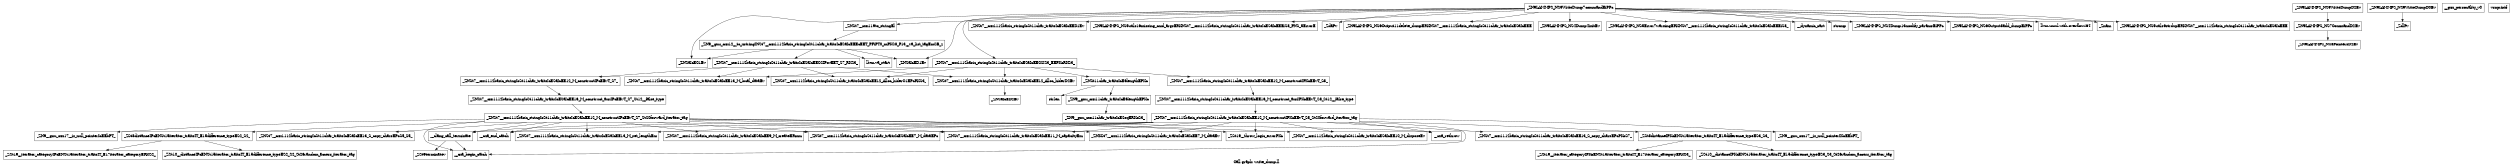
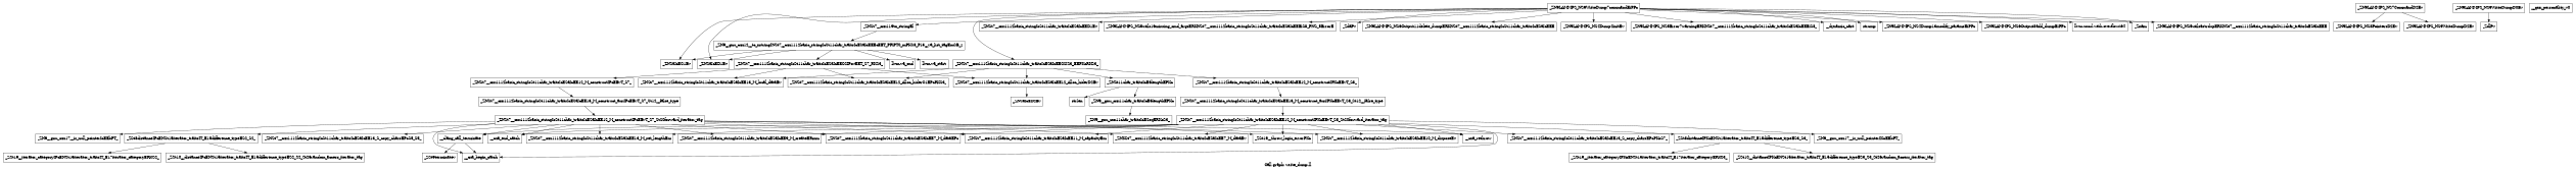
  digraph {
    label="Call graph: write_dump.ll"
    node [shape=record]
    n1 [label="{_ZN9LAMMPS_NS9WriteDump7commandEiPPc}"]
    n2 [label="{_ZNSaIcEC1Ev}"]
    n3 [label="{_ZNSt7__cxx1112basic_stringIcSt11char_traitsIcESaIcEEC2IS3_EEPKcRKS3_}"]
    n4 [label="{_ZNSaIcED1Ev}"]
    n5 [label="{_ZNSt7__cxx1112basic_stringIcSt11char_traitsIcESaIcEED1Ev}"]
    n6 [label="{_ZN9LAMMPS_NS5utils16missing_cmd_argsERKNSt7__cxx1112basic_stringIcSt11char_traitsIcESaIcEEEiS8_PNS_5ErrorE}"]
    n7 [label="{_ZdaPv}"]
    n8 [label="{_ZN9LAMMPS_NS6Output11delete_dumpERKNSt7__cxx1112basic_stringIcSt11char_traitsIcESaIcEEE}"]
    n9 [label="{_ZN9LAMMPS_NS4Dump4initEv}"]
    n10 [label="{_ZN9LAMMPS_NS5Error7warningERKNSt7__cxx1112basic_stringIcSt11char_traitsIcESaIcEEEiS8_}"]
    n11 [label="{__dynamic_cast}"]
    n12 [label="{strcmp}"]
    n13 [label="{_ZN9LAMMPS_NS4Dump13modify_paramsEiPPc}"]
    n14 [label="{_ZN9LAMMPS_NS6Output8add_dumpEiPPc}"]
    n15 [label="{llvm.umul.with.overflow.i64}"]
    n16 [label="{_Znam}"]
    n17 [label="{_ZNSt7__cxx119to_stringEl}"]
    n18 [label="{_ZN9LAMMPS_NS5utils6strdupERKNSt7__cxx1112basic_stringIcSt11char_traitsIcESaIcEEE}"]
    n19 [label="{_ZNSt7__cxx1112basic_stringIcSt11char_traitsIcESaIcEE13_M_local_dataEv}"]
    n20 [label="{_ZNSt7__cxx1112basic_stringIcSt11char_traitsIcESaIcEE12_Alloc_hiderC1EPcRKS3_}"]
    n21 [label="{_ZNSt11char_traitsIcE6lengthEPKc}"]
    n22 [label="{_ZNSt7__cxx1112basic_stringIcSt11char_traitsIcESaIcEE12_M_constructIPKcEEvT_S8_}"]
    n23 [label="{_ZNSt7__cxx1112basic_stringIcSt11char_traitsIcESaIcEE12_Alloc_hiderD2Ev}"]
    n24 [label="{_ZN9__gnu_cxx12__to_xstringINSt7__cxx1112basic_stringIcSt11char_traitsIcESaIcEEEcEET_PFiPT0_mPKS8_P13__va_list_tagEmSB_z}"]
    n25 [label="{_ZN9__gnu_cxx11char_traitsIcE6lengthEPKc}"]
    n26 [label="{strlen}"]
    n27 [label="{_ZNSt7__cxx1112basic_stringIcSt11char_traitsIcESaIcEE16_M_construct_auxIPKcEEvT_S8_St12__false_type}"]
    n28 [label="{_ZNSaIcED2Ev}"]
    n29 [label="{llvm.va_start}"]
+   n30 [label="{llvm.va_end}"]
    n31 [label="{_ZNSt7__cxx1112basic_stringIcSt11char_traitsIcESaIcEEC2IPcvEET_S7_RKS3_}"]
    n32 [label="{_ZN9__gnu_cxx11char_traitsIcE2eqERKcS3_}"]
    n33 [label="{_ZNSt7__cxx1112basic_stringIcSt11char_traitsIcESaIcEE12_M_constructIPKcEEvT_S8_St20forward_iterator_tag}"]
    n34 [label="{_ZSt19__iterator_categoryIPcENSt15iterator_traitsIT_E17iterator_categoryERKS2_}"]
    n35 [label="{_ZN9LAMMPS_NS7CommandD2Ev}"]
    n36 [label="{_ZN9LAMMPS_NS8PointersD2Ev}"]
    n37 [label="{_ZdlPv}"]
    n38 [label="{_ZSt19__throw_logic_errorPKc}"]
    n39 [label="{_ZNSt7__cxx1112basic_stringIcSt11char_traitsIcESaIcEE9_M_createERmm}"]
    n40 [label="{_ZNSt7__cxx1112basic_stringIcSt11char_traitsIcESaIcEE7_M_dataEPc}"]
    n41 [label="{_ZNSt7__cxx1112basic_stringIcSt11char_traitsIcESaIcEE11_M_capacityEm}"]
    n42 [label="{_ZNKSt7__cxx1112basic_stringIcSt11char_traitsIcESaIcEE7_M_dataEv}"]
    n43 [label="{__cxa_begin_catch}"]
    n44 [label="{_ZNSt7__cxx1112basic_stringIcSt11char_traitsIcESaIcEE10_M_disposeEv}"]
    n45 [label="{__cxa_rethrow}"]
    n46 [label="{__cxa_end_catch}"]
    n47 [label="{_ZNSt7__cxx1112basic_stringIcSt11char_traitsIcESaIcEE13_M_set_lengthEm}"]
    n48 [label="{__clang_call_terminate}"]
    n49 [label="{_ZN9__gnu_cxx17__is_null_pointerIKcEEbPT_}"]
    n50 [label="{_ZSt8distanceIPKcENSt15iterator_traitsIT_E15difference_typeES3_S3_}"]
    n51 [label="{_ZNSt7__cxx1112basic_stringIcSt11char_traitsIcESaIcEE13_S_copy_charsEPcPKcS7_}"]
    n52 [label="{__gxx_personality_v0}"]
    n53 [label="{_ZNSt7__cxx1112basic_stringIcSt11char_traitsIcESaIcEE12_M_constructIPcEEvT_S7_}"]
    n54 [label="{_ZNSt7__cxx1112basic_stringIcSt11char_traitsIcESaIcEE16_M_construct_auxIPcEEvT_S7_St12__false_type}"]
    n55 [label="{_ZN9LAMMPS_NS9WriteDumpD2Ev}"]
    n56 [label="{_ZN9LAMMPS_NS9WriteDumpD0Ev}"]
-   n57 [label="{vsnprintf}"]
    n58 [label="{_ZNSt7__cxx1112basic_stringIcSt11char_traitsIcESaIcEE12_M_constructIPcEEvT_S7_St20forward_iterator_tag}"]
    n59 [label="{_ZN9__gnu_cxx17__is_null_pointerIcEEbPT_}"]
    n60 [label="{_ZSt8distanceIPcENSt15iterator_traitsIT_E15difference_typeES2_S2_}"]
    n61 [label="{_ZNSt7__cxx1112basic_stringIcSt11char_traitsIcESaIcEE13_S_copy_charsEPcS5_S5_}"]
    n62 [label="{_ZSt10__distanceIPcENSt15iterator_traitsIT_E15difference_typeES2_S2_St26random_access_iterator_tag}"]
    n63 [label="{_ZSt9terminatev}"]
    n64 [label="{_ZSt19__iterator_categoryIPKcENSt15iterator_traitsIT_E17iterator_categoryERKS3_}"]
    n65 [label="{_ZSt10__distanceIPKcENSt15iterator_traitsIT_E15difference_typeES3_S3_St26random_access_iterator_tag}"]
    n1 -> n2
    n1 -> n3
    n1 -> n4
    n1 -> n5
    n1 -> n6
    n1 -> n7
    n1 -> n8
    n1 -> n9
    n1 -> n10
    n1 -> n11
    n1 -> n12
    n1 -> n13
    n1 -> n14
    n1 -> n15
    n1 -> n16
    n1 -> n17
    n1 -> n18
    n3 -> n19
    n3 -> n20
    n3 -> n21
    n3 -> n22
    n3 -> n23
    n17 -> n24
    n21 -> n25
    n21 -> n26
    n22 -> n27
    n23 -> n28
    n24 -> n2
    n24 -> n4
    n24 -> n29
+   n24 -> n30
    n24 -> n31
    n25 -> n32
    n27 -> n33
    n31 -> n19
    n31 -> n20
    n31 -> n23
    n31 -> n53
    n33 -> n38
    n33 -> n39
    n33 -> n40
    n33 -> n41
    n33 -> n42
    n33 -> n43
    n33 -> n44
    n33 -> n45
    n33 -> n46
    n33 -> n47
    n33 -> n48
    n33 -> n49
    n33 -> n50
    n33 -> n51
    n35 -> n36
    n48 -> n43
    n48 -> n63
    n50 -> n64
    n50 -> n65
    n53 -> n54
    n54 -> n58
-   n55 -> n35
+   n35 -> n55
    n56 -> n37
    n58 -> n38
    n58 -> n39
    n58 -> n40
    n58 -> n41
    n58 -> n42
    n58 -> n43
    n58 -> n44
    n58 -> n45
    n58 -> n46
    n58 -> n47
    n58 -> n48
    n58 -> n59
    n58 -> n60
    n58 -> n61
    n60 -> n34
    n60 -> n62
  }
